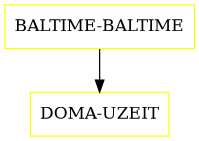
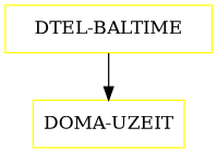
  digraph {
    node [color=yellow shape=box]
-   "DTEL-BALTIME" [label="BALTIME-BALTIME"]
+   "DTEL-BALTIME"
    "DOMA-UZEIT"
    "DTEL-BALTIME" -> "DOMA-UZEIT"
  }
